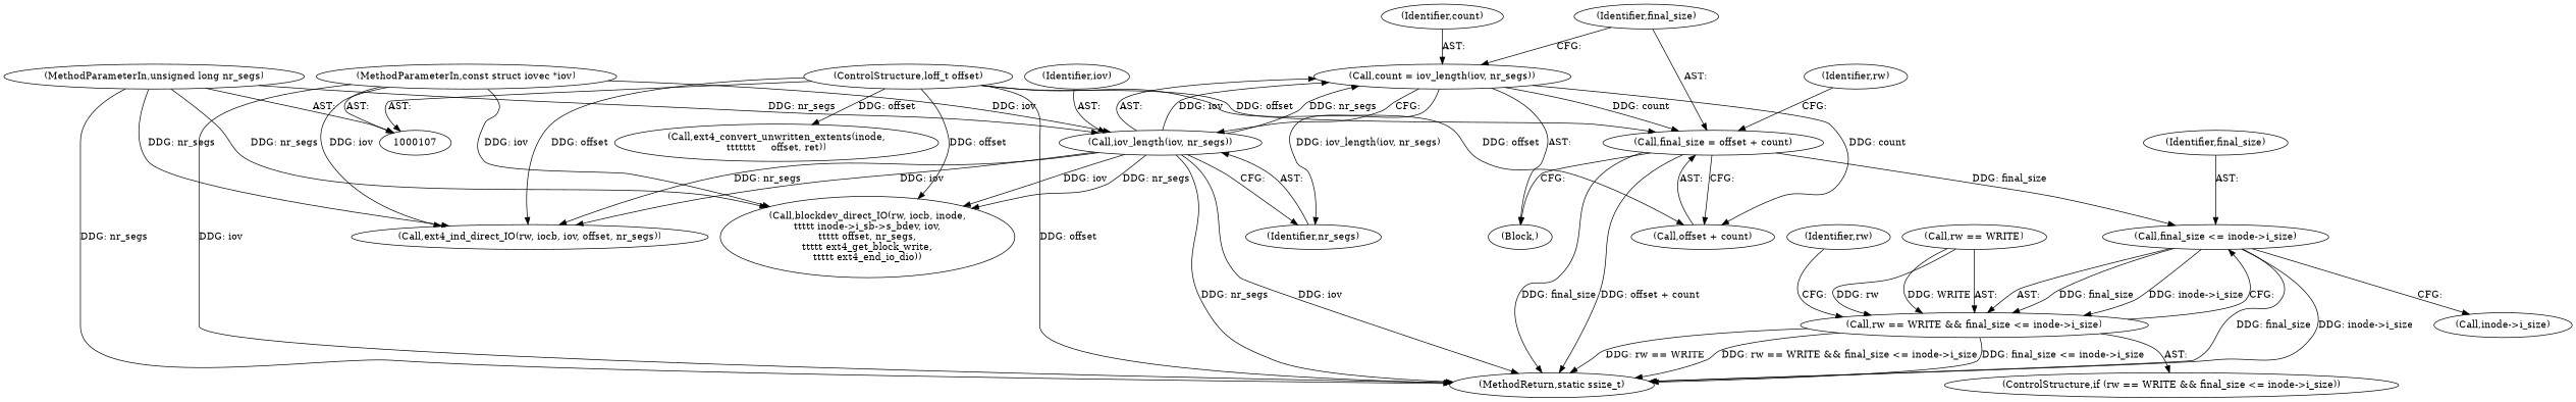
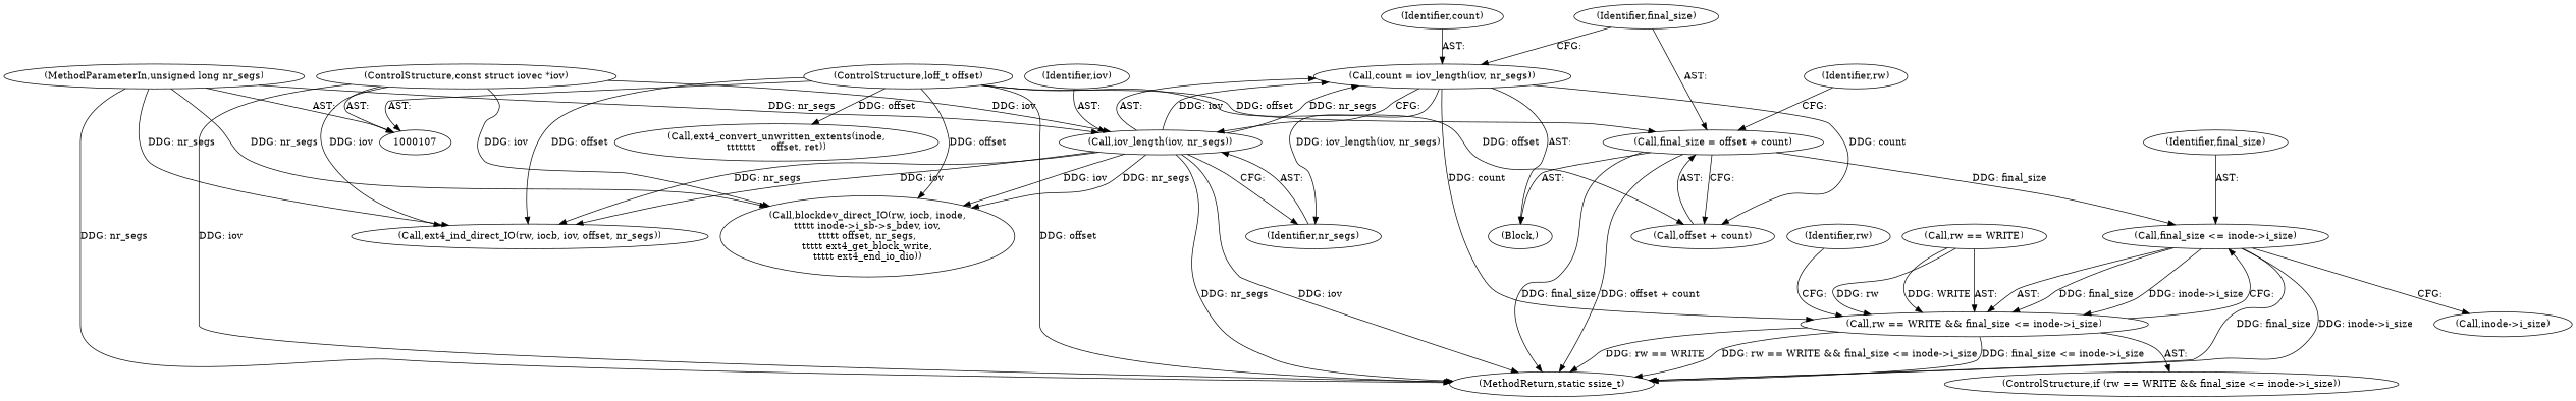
  digraph {
    n1 [label="(Call,final_size <= inode->i_size)"]
    n2 [label="(Call,rw == WRITE && final_size <= inode->i_size)"]
    n3 [label="(Call,inode->i_size)"]
    n4 [label="(MethodReturn,static ssize_t)"]
    n5 [label="(ControlStructure,if (rw == WRITE && final_size <= inode->i_size))"]
    n6 [label="(Call,final_size = offset + count)"]
    n7 [label="(Block,)"]
    n8 [label="(Call,offset + count)"]
    n9 [label="(ControlStructure,loff_t offset)"]
    n10 [label="(Call,blockdev_direct_IO(rw, iocb, inode,\n\t\t\t\t\t inode->i_sb->s_bdev, iov,\n\t\t\t\t\t offset, nr_segs,\n\t\t\t\t\t ext4_get_block_write,\n\t\t\t\t\t ext4_end_io_dio))"]
    n11 [label="(Call,ext4_convert_unwritten_extents(inode,\n\t\t\t\t\t\t\t     offset, ret))"]
    n12 [label="(Call,ext4_ind_direct_IO(rw, iocb, iov, offset, nr_segs))"]
    n13 [label=1000107]
    n14 [label="(Call,count = iov_length(iov, nr_segs))"]
    n15 [label="(Call,iov_length(iov, nr_segs))"]
    n16 [label="(Identifier,nr_segs)"]
-   n17 [label="(MethodParameterIn,const struct iovec *iov)"]
+   n17 [label="(ControlStructure,const struct iovec *iov)"]
    n18 [label="(MethodParameterIn,unsigned long nr_segs)"]
    n19 [label="(Call,rw == WRITE)"]
    n20 [label="(Identifier,rw)"]
    n21 [label="(Identifier,rw)"]
    n22 [label="(Identifier,count)"]
    n23 [label="(Identifier,final_size)"]
    n24 [label="(Identifier,final_size)"]
    n25 [label="(Identifier,iov)"]
    n1 -> n2 [label="AST: "]
    n1 -> n2 [label="DDG: final_size"]
    n1 -> n2 [label="DDG: inode->i_size"]
    n1 -> n3 [label="CFG: "]
    n1 -> n4 [label="DDG: final_size"]
    n1 -> n4 [label="DDG: inode->i_size"]
    n2 -> n1 [label="CFG: "]
    n2 -> n4 [label="DDG: rw == WRITE"]
    n2 -> n4 [label="DDG: rw == WRITE && final_size <= inode->i_size"]
    n2 -> n4 [label="DDG: final_size <= inode->i_size"]
    n2 -> n5 [label="AST: "]
    n6 -> n1 [label="DDG: final_size"]
    n6 -> n4 [label="DDG: final_size"]
    n6 -> n4 [label="DDG: offset + count"]
-   n6 -> n7 [label="CFG: "]
+   n6 -> n7 [label="AST: "]
    n6 -> n8 [label="CFG: "]
    n8 -> n6 [label="AST: "]
    n9 -> n4 [label="DDG: offset"]
    n9 -> n6 [label="DDG: offset"]
    n9 -> n8 [label="DDG: offset"]
    n9 -> n10 [label="DDG: offset"]
    n9 -> n11 [label="DDG: offset"]
    n9 -> n12 [label="DDG: offset"]
    n9 -> n13 [label="AST: "]
-   n14 -> n6 [label="DDG: count"]
+   n14 -> n2 [label="DDG: count"]
    n14 -> n7 [label="AST: "]
    n14 -> n8 [label="DDG: count"]
    n14 -> n15 [label="CFG: "]
    n14 -> n16 [label="DDG: iov_length(iov, nr_segs)"]
    n15 -> n4 [label="DDG: nr_segs"]
    n15 -> n4 [label="DDG: iov"]
    n15 -> n10 [label="DDG: iov"]
    n15 -> n10 [label="DDG: nr_segs"]
    n15 -> n12 [label="DDG: iov"]
    n15 -> n12 [label="DDG: nr_segs"]
    n15 -> n14 [label="AST: "]
    n15 -> n14 [label="DDG: iov"]
    n15 -> n14 [label="DDG: nr_segs"]
    n15 -> n16 [label="CFG: "]
    n16 -> n15 [label="AST: "]
    n17 -> n4 [label="DDG: iov"]
    n17 -> n10 [label="DDG: iov"]
    n17 -> n12 [label="DDG: iov"]
    n17 -> n13 [label="AST: "]
    n17 -> n15 [label="DDG: iov"]
    n18 -> n4 [label="DDG: nr_segs"]
    n18 -> n10 [label="DDG: nr_segs"]
    n18 -> n12 [label="DDG: nr_segs"]
    n18 -> n13 [label="AST: "]
    n18 -> n15 [label="DDG: nr_segs"]
    n19 -> n2 [label="AST: "]
    n19 -> n2 [label="DDG: rw"]
    n19 -> n2 [label="DDG: WRITE"]
    n20 -> n6 [label="CFG: "]
    n21 -> n2 [label="CFG: "]
    n22 -> n14 [label="AST: "]
    n23 -> n1 [label="AST: "]
    n24 -> n6 [label="AST: "]
    n24 -> n14 [label="CFG: "]
    n25 -> n15 [label="AST: "]
  }
